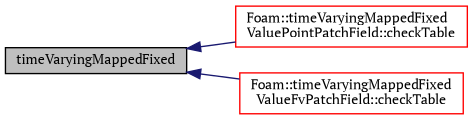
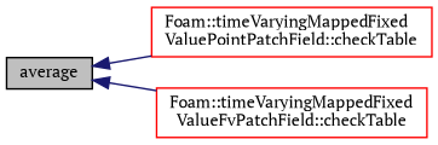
  digraph {
    rankdir=LR
    fontname="PT Serif"
    node [color=red fontname="PT Serif" fontsize=10 shape=record]
    edge [color=midnightblue dir=back fontname="PT Serif" fontsize=10 labelfontname=FreeSans labelfontsize=10 style=solid]
-   n1 [color=black fillcolor=grey75 fontcolor=black height=0.2 label=timeVaryingMappedFixed style=filled width=0.4]
+   n1 [color=black fillcolor=grey75 fontcolor=black height=0.2 label=average style=filled width=0.4]
    n2 [height=0.2 label="Foam::timeVaryingMappedFixed\lValuePointPatchField::checkTable" width=0.4]
    n3 [height=0.2 label="Foam::timeVaryingMappedFixed\lValueFvPatchField::checkTable" width=0.4]
    n1 -> n2
    n1 -> n3
  }
